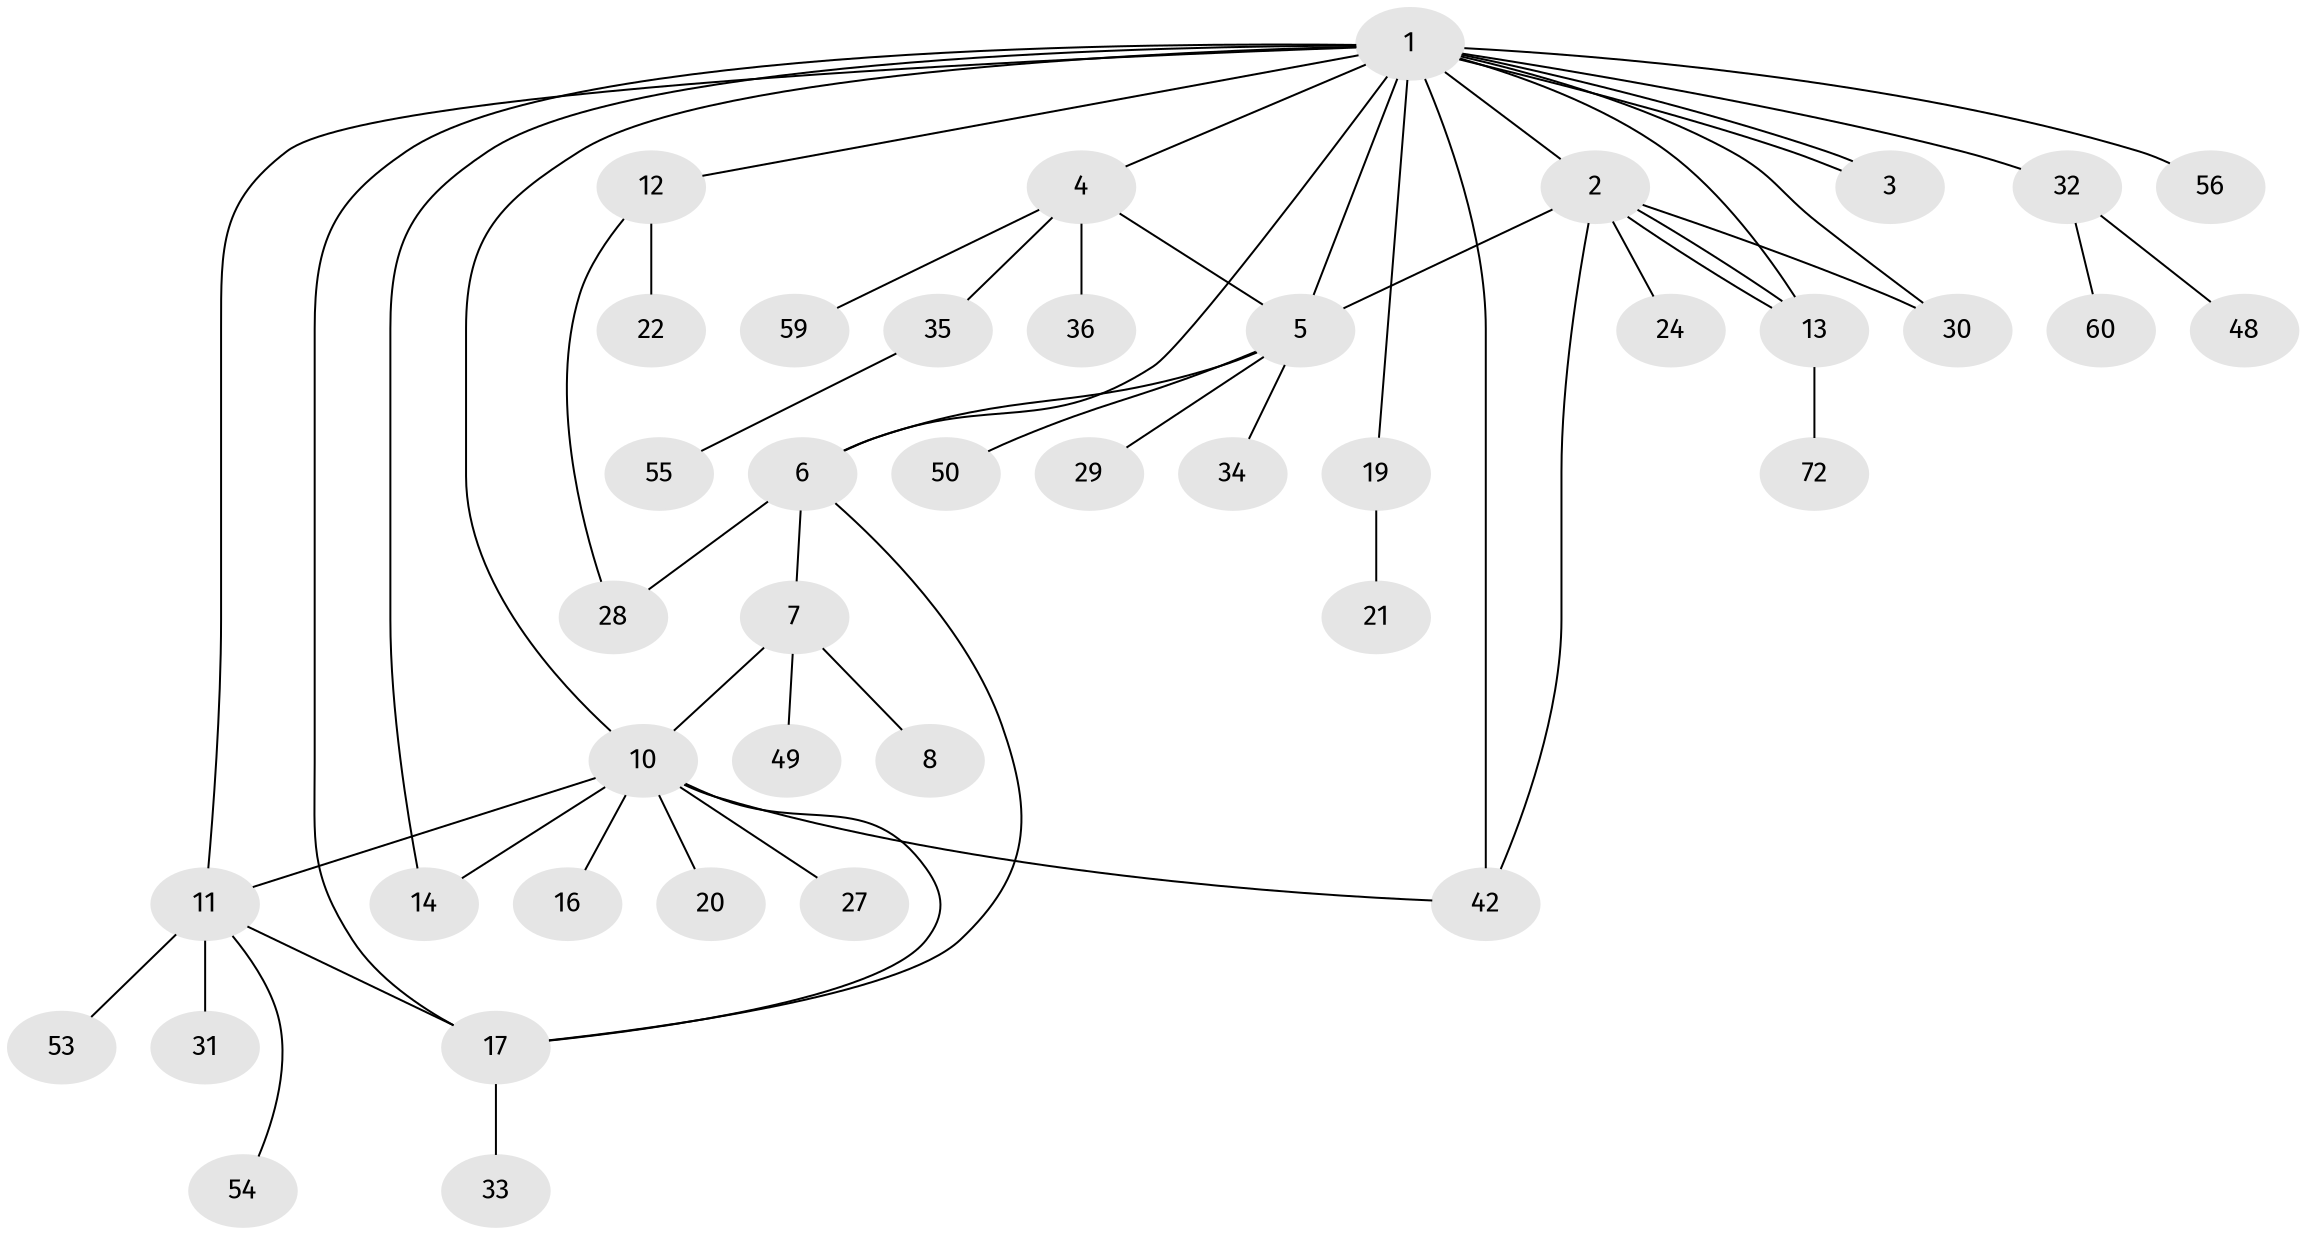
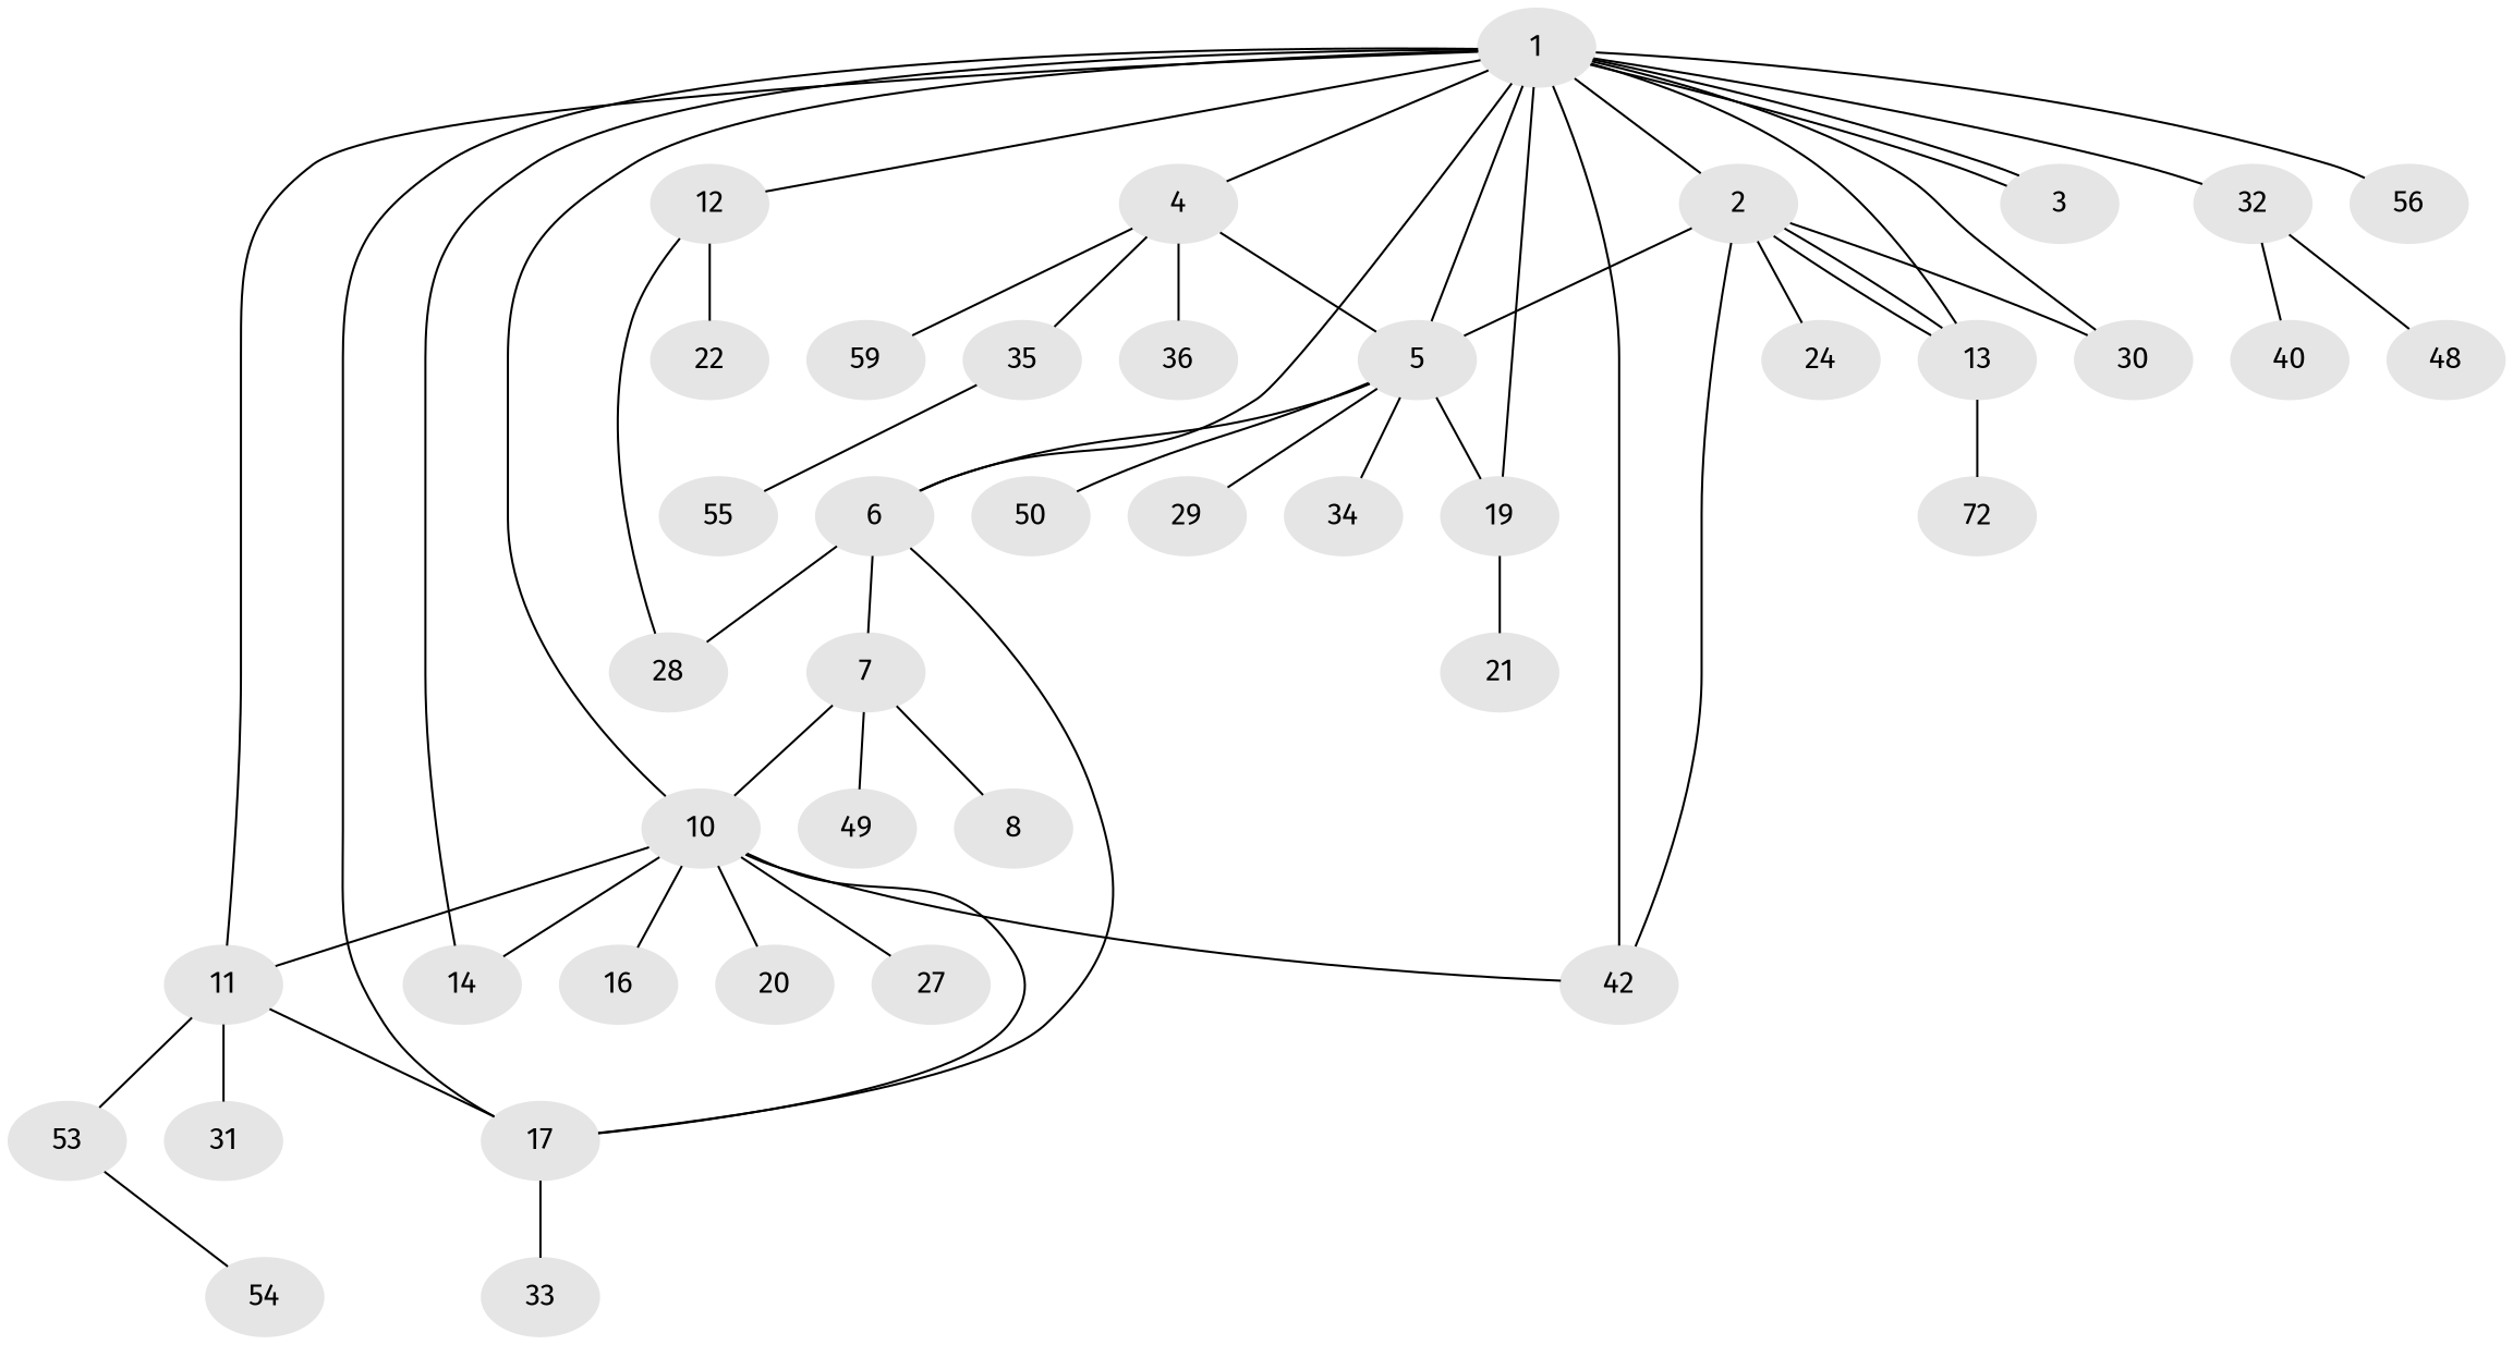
  graph {
    fontname="Fira Sans"
    node [color=gray90 fontname="Fira Sans" style=filled]
    edge [fontname="Fira Sans"]
    1 [super="+9"]
    2 [super="+47"]
    3
    4 [super="+52"]
    5 [super="+15"]
    6 [super="+45"]
    10 [super="+18"]
    11 [super="+39"]
    12 [super="+57"]
    13 [super="+41"]
    14 [super="+43"]
    17 [super="+23"]
    19 [super="+26"]
    30
    32 [super="+46"]
    42 [super="+61"]
    56
    24
    35
    36 [super="+38"]
    59
    29 [super="+37"]
    34
    50
    7 [super="+25"]
    28
    16
    20 [super="+51"]
    27
    31
    53
    54
    22
    n34 [label=72]
    33 [super="+44"]
    21
    48
-   60
+   60 [label=40]
    55
    8 [super="+58"]
    49
    1 -- 2
    1 -- 3
    1 -- 3
    1 -- 4
    1 -- 5 [weight=2]
    1 -- 6
    1 -- 10
    1 -- 11
    1 -- 12
    1 -- 13 [weight=2]
    1 -- 14
    1 -- 17
    1 -- 19
    1 -- 30
    1 -- 32
    1 -- 42
    1 -- 56
    2 -- 5
    2 -- 13
    2 -- 13
    2 -- 30
    2 -- 42
    2 -- 24
    4 -- 5
    4 -- 35
    4 -- 36
    4 -- 59
    5 -- 6
+   5 -- 19
    5 -- 29
    5 -- 34
    5 -- 50
    6 -- 17
    6 -- 7
    6 -- 28
    10 -- 11
    10 -- 14
    10 -- 17
    10 -- 42
    10 -- 16
    10 -- 20
    10 -- 27
    11 -- 17
    11 -- 31
    11 -- 53
-   11 -- 54
+   53 -- 54
    12 -- 28
    12 -- 22
    13 -- n34
    17 -- 33
    19 -- 21
    32 -- 48
    32 -- 60
    35 -- 55
    7 -- 10
    7 -- 8
    7 -- 49
  }
